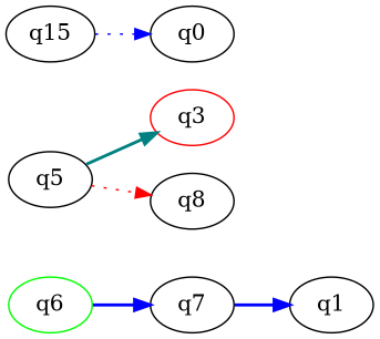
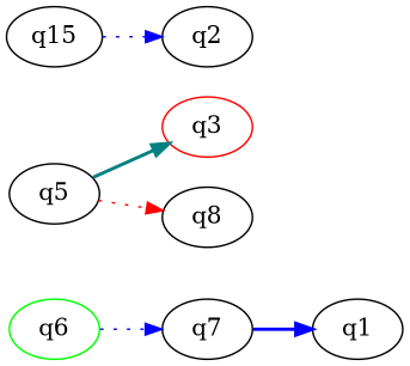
  digraph {
    rankdir=LR
    edge [color=blue style=dotted]
    q6 [color=green initial=1]
    q7
    q1
    q3 [color=red final=1]
    n5 [label=q15]
-   q2 [label=q0]
+   q2
    q5
    q8
-   q6 -> q7 [style=bold]
+   q6 -> q7
    q7 -> q1 [style=bold]
    n5 -> q2
    q5 -> q3 [color=teal style=bold]
    q5 -> q8 [color=red]
  }
